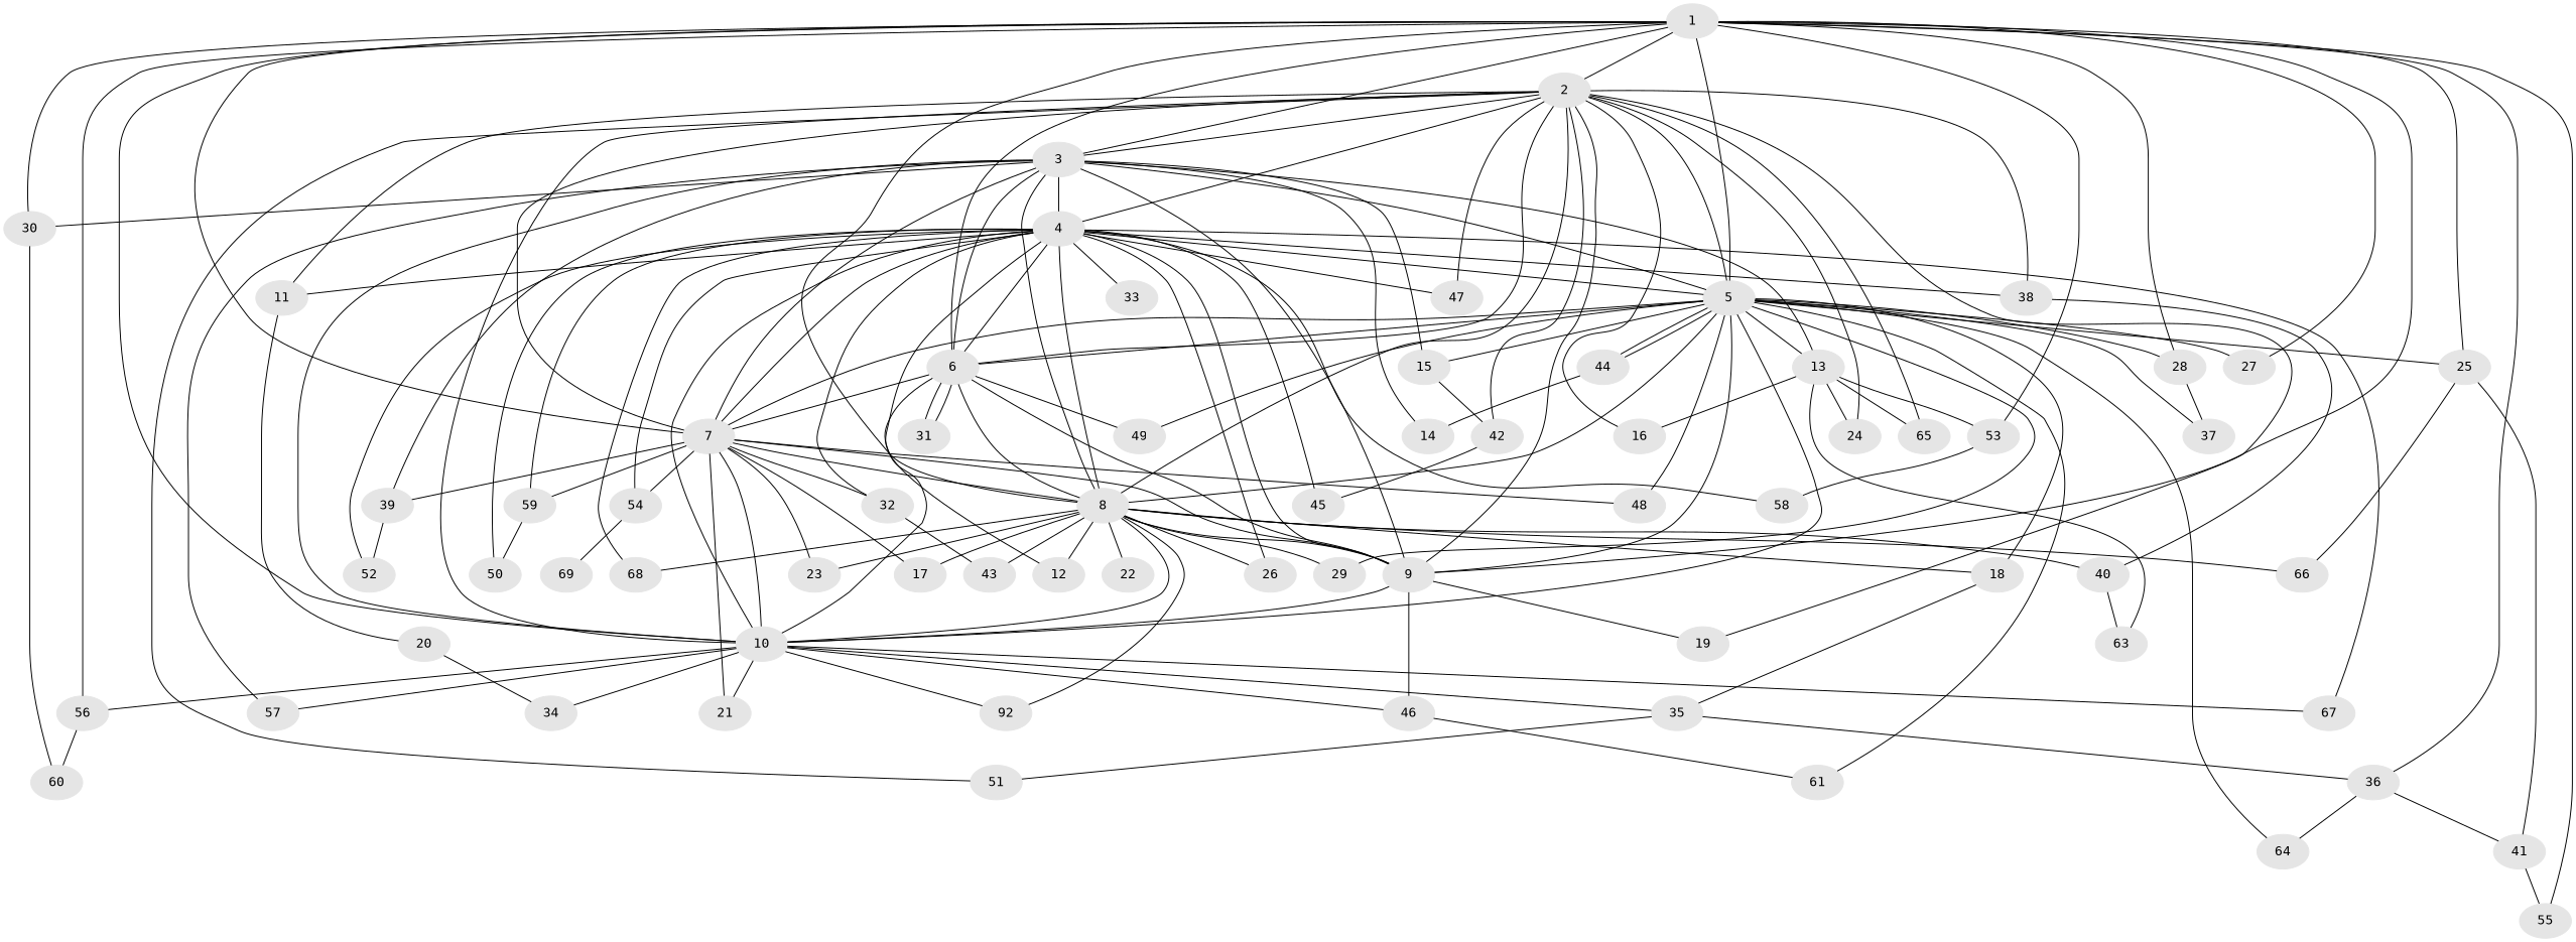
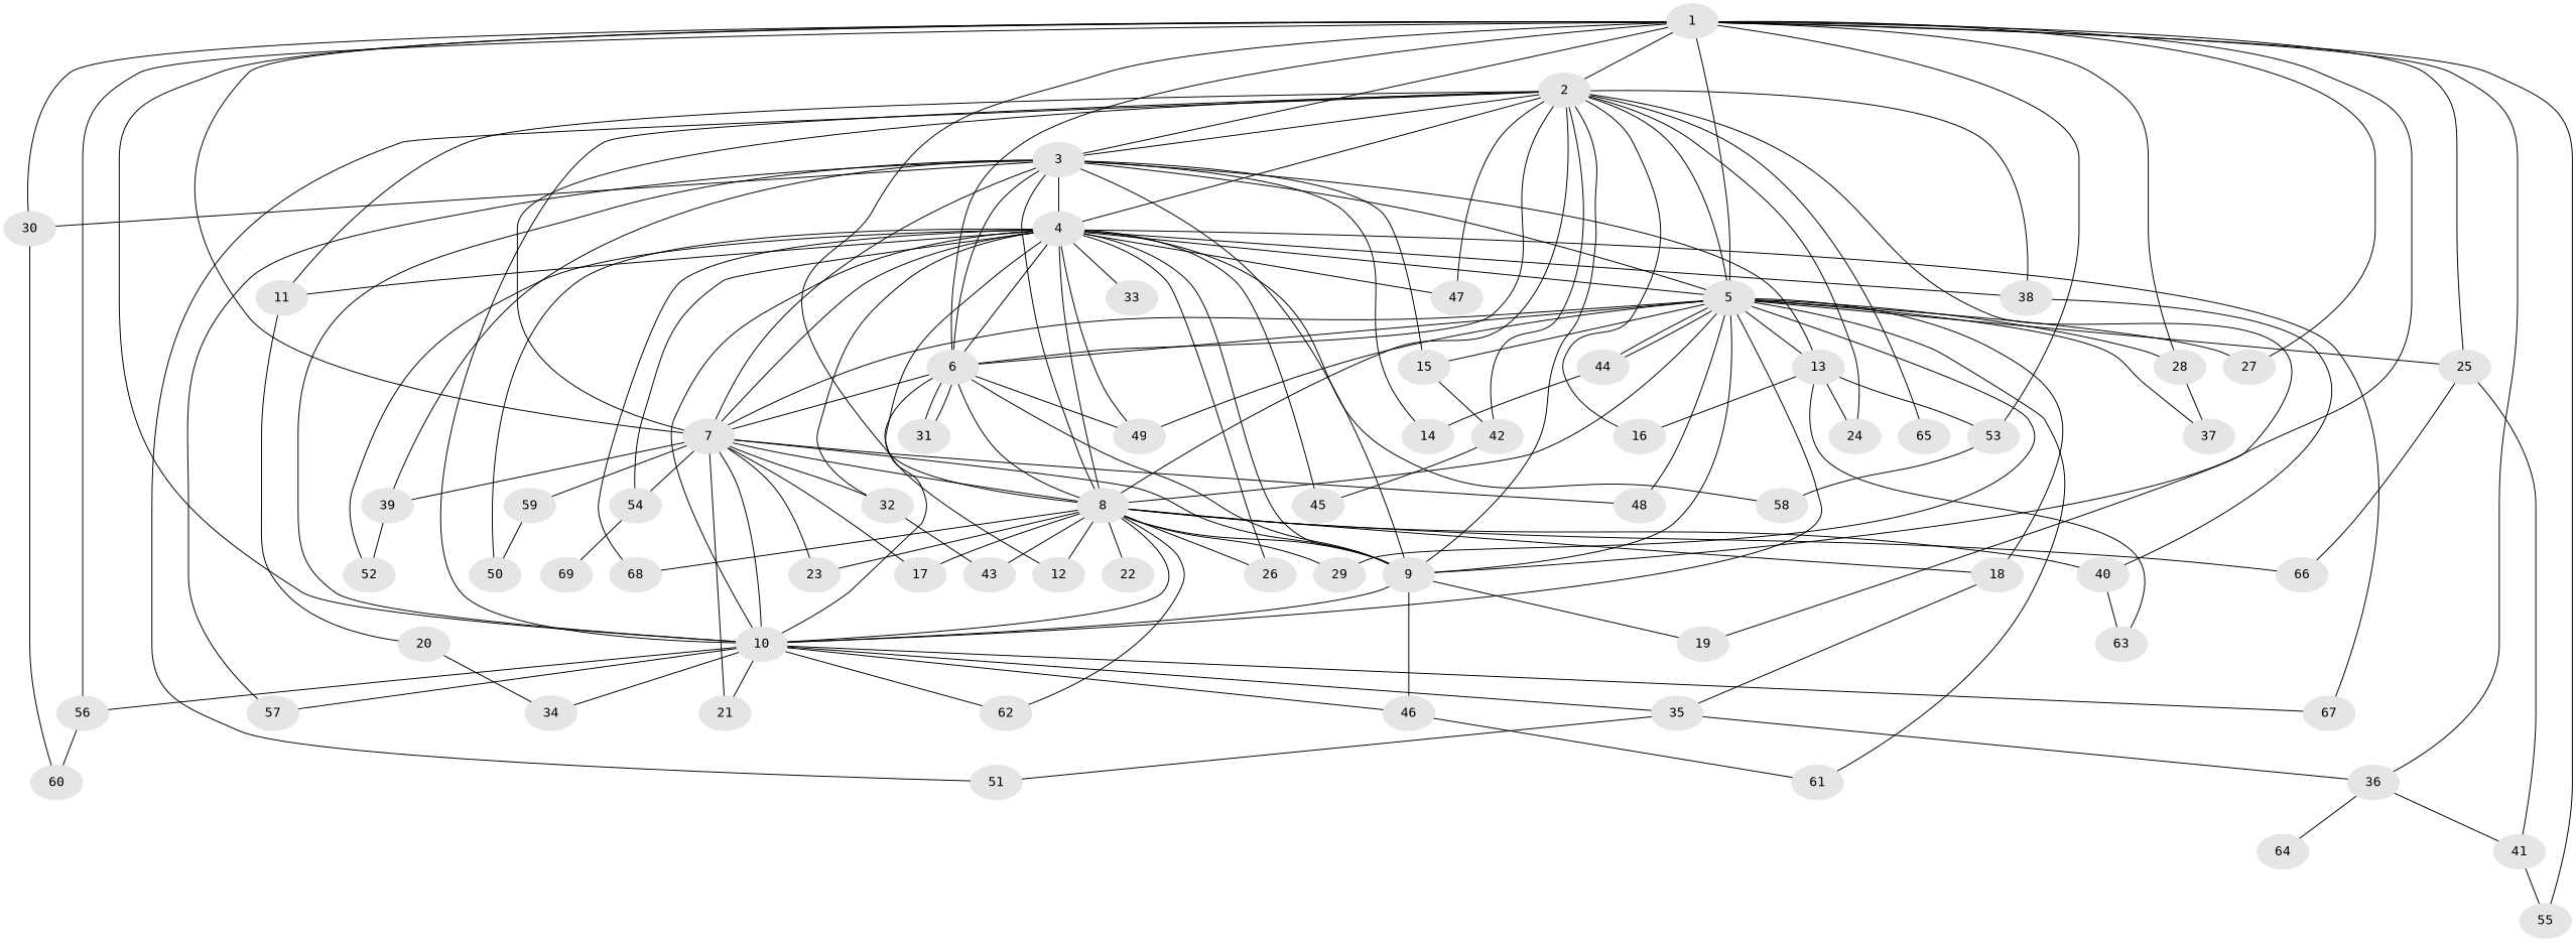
  graph {
    fontname="DejaVu Sans Mono"
    node [color=gray90 fontname="DejaVu Sans Mono" style=filled]
    edge [fontname="DejaVu Sans Mono"]
    1
    2
    3
    5
    6
    7
    8
    9
    10
    25
    27
    28
    30
    36
    53
    55
    56
    4
    11
    16
    19
    24
    38
    42
    47
    51
    65
    13
    14
    15
    39
    57
    33
    12
    26
    32
    45
    50
    52
    54
    58
    59
    67
    68
    18
    29
    37
    44
    48
    49
    61
    64
    31
    17
    21
    23
    22
    40
    43
-   62 [label=92]
+   62
    66
    46
    34
    35
    41
    60
    20
    63
    69
    1 -- 2
    1 -- 3
    1 -- 5
    1 -- 6
    1 -- 7
    1 -- 8
    1 -- 9
    1 -- 10
    1 -- 25
    1 -- 27
    1 -- 28
    1 -- 30
    1 -- 36
    1 -- 53
    1 -- 55
    1 -- 56
    2 -- 3
    2 -- 5
    2 -- 6
    2 -- 7
    2 -- 8
    2 -- 9
    2 -- 10
    2 -- 4
    2 -- 11
    2 -- 16
    2 -- 19
    2 -- 24
    2 -- 38
    2 -- 42
    2 -- 47
    2 -- 51
    2 -- 65
    3 -- 5
    3 -- 6
    3 -- 7
    3 -- 8
    3 -- 9
    3 -- 10
    3 -- 30
    3 -- 4
    3 -- 13
    3 -- 14
    3 -- 15
    3 -- 39
    3 -- 57
    5 -- 6
    5 -- 7
    5 -- 8
    5 -- 9
    5 -- 10
    5 -- 25
    5 -- 27
    5 -- 28
    5 -- 13
    5 -- 15
    5 -- 18
    5 -- 29
    5 -- 37
    5 -- 44
    5 -- 44
    5 -- 48
    5 -- 49
    5 -- 61
-   5 -- 64
    6 -- 7
    6 -- 8
    6 -- 9
    6 -- 10
    6 -- 49
    6 -- 31
    6 -- 31
    7 -- 8
    7 -- 9
    7 -- 10
    7 -- 39
    7 -- 32
    7 -- 54
    7 -- 59
    7 -- 48
    7 -- 17
    7 -- 21
    7 -- 23
    8 -- 9
    8 -- 10
    8 -- 12
    8 -- 26
    8 -- 68
    8 -- 18
    8 -- 29
    8 -- 17
    8 -- 23
    8 -- 22
    8 -- 40
    8 -- 43
    8 -- 62
    8 -- 66
    9 -- 10
    9 -- 19
    9 -- 46
    10 -- 56
    10 -- 57
    10 -- 67
    10 -- 21
    10 -- 62
    10 -- 46
    10 -- 34
    10 -- 35
    25 -- 66
    25 -- 41
    28 -- 37
    30 -- 60
    36 -- 64
    36 -- 41
    53 -- 58
    56 -- 60
    4 -- 5
    4 -- 6
    4 -- 7
    4 -- 8
    4 -- 9
    4 -- 10
    4 -- 11
    4 -- 38
    4 -- 47
    4 -- 33
    4 -- 12
    4 -- 26
    4 -- 32
    4 -- 45
    4 -- 50
    4 -- 52
    4 -- 54
    4 -- 58
-   4 -- 59
+   4 -- 49
    4 -- 67
    4 -- 68
    11 -- 20
    38 -- 40
    42 -- 45
    13 -- 53
    13 -- 16
    13 -- 24
-   13 -- 65
    13 -- 63
    15 -- 42
    39 -- 52
    32 -- 43
    54 -- 69
    59 -- 50
    18 -- 35
    44 -- 14
    40 -- 63
    46 -- 61
    35 -- 36
    35 -- 51
    41 -- 55
    20 -- 34
  }
